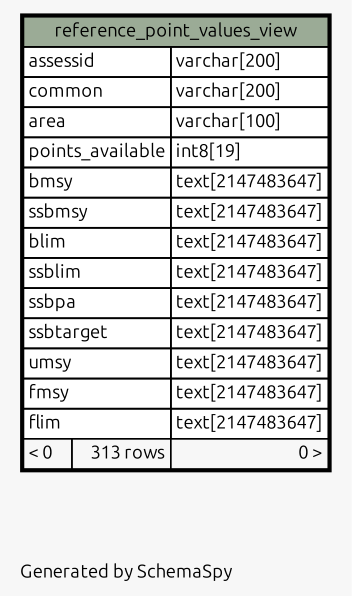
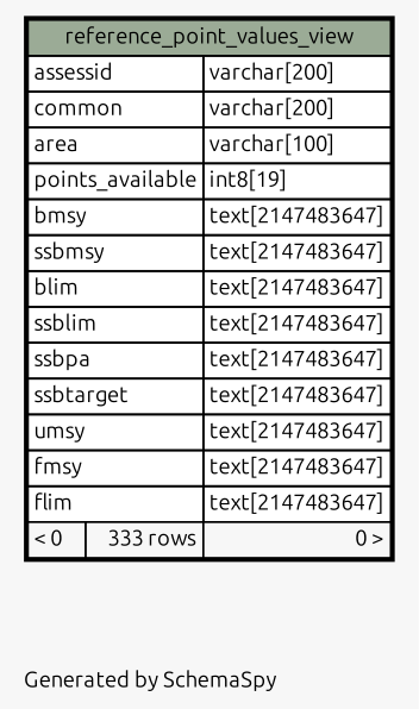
  digraph {
    bgcolor="#f7f7f7"
    fontname=Ubuntu
    fontsize=11
    label="\nGenerated by SchemaSpy"
    labeljust=l
    nodesep=0.18
    rankdir=TB
    ranksep=0.46
-   n1 [fontname=Ubuntu fontsize=11 label=<     <TABLE BORDER="2" CELLBORDER="1" CELLSPACING="0" BGCOLOR="#ffffff">       <TR><TD COLSPAN="3" BGCOLOR="#9bab96" ALIGN="CENTER">reference_point_values_view</TD></TR>       <TR><TD PORT="assessid" COLSPAN="2" ALIGN="LEFT">assessid</TD><TD PORT="assessid.type" ALIGN="LEFT">varchar[200]</TD></TR>       <TR><TD PORT="common" COLSPAN="2" ALIGN="LEFT">common</TD><TD PORT="common.type" ALIGN="LEFT">varchar[200]</TD></TR>       <TR><TD PORT="area" COLSPAN="2" ALIGN="LEFT">area</TD><TD PORT="area.type" ALIGN="LEFT">varchar[100]</TD></TR>       <TR><TD PORT="points_available" COLSPAN="2" ALIGN="LEFT">points_available</TD><TD PORT="points_available.type" ALIGN="LEFT">int8[19]</TD></TR>       <TR><TD PORT="bmsy" COLSPAN="2" ALIGN="LEFT">bmsy</TD><TD PORT="bmsy.type" ALIGN="LEFT">text[2147483647]</TD></TR>       <TR><TD PORT="ssbmsy" COLSPAN="2" ALIGN="LEFT">ssbmsy</TD><TD PORT="ssbmsy.type" ALIGN="LEFT">text[2147483647]</TD></TR>       <TR><TD PORT="blim" COLSPAN="2" ALIGN="LEFT">blim</TD><TD PORT="blim.type" ALIGN="LEFT">text[2147483647]</TD></TR>       <TR><TD PORT="ssblim" COLSPAN="2" ALIGN="LEFT">ssblim</TD><TD PORT="ssblim.type" ALIGN="LEFT">text[2147483647]</TD></TR>       <TR><TD PORT="ssbpa" COLSPAN="2" ALIGN="LEFT">ssbpa</TD><TD PORT="ssbpa.type" ALIGN="LEFT">text[2147483647]</TD></TR>       <TR><TD PORT="ssbtarget" COLSPAN="2" ALIGN="LEFT">ssbtarget</TD><TD PORT="ssbtarget.type" ALIGN="LEFT">text[2147483647]</TD></TR>       <TR><TD PORT="umsy" COLSPAN="2" ALIGN="LEFT">umsy</TD><TD PORT="umsy.type" ALIGN="LEFT">text[2147483647]</TD></TR>       <TR><TD PORT="fmsy" COLSPAN="2" ALIGN="LEFT">fmsy</TD><TD PORT="fmsy.type" ALIGN="LEFT">text[2147483647]</TD></TR>       <TR><TD PORT="flim" COLSPAN="2" ALIGN="LEFT">flim</TD><TD PORT="flim.type" ALIGN="LEFT">text[2147483647]</TD></TR>       <TR><TD ALIGN="LEFT" BGCOLOR="#f7f7f7">&lt; 0</TD><TD ALIGN="RIGHT" BGCOLOR="#f7f7f7">313 rows</TD><TD ALIGN="RIGHT" BGCOLOR="#f7f7f7">0 &gt;</TD></TR>     </TABLE>> shape=plaintext]
+   n1 [fontname=Ubuntu fontsize=11 label=<     <TABLE BORDER="2" CELLBORDER="1" CELLSPACING="0" BGCOLOR="#ffffff">       <TR><TD COLSPAN="3" BGCOLOR="#9bab96" ALIGN="CENTER">reference_point_values_view</TD></TR>       <TR><TD PORT="assessid" COLSPAN="2" ALIGN="LEFT">assessid</TD><TD PORT="assessid.type" ALIGN="LEFT">varchar[200]</TD></TR>       <TR><TD PORT="common" COLSPAN="2" ALIGN="LEFT">common</TD><TD PORT="common.type" ALIGN="LEFT">varchar[200]</TD></TR>       <TR><TD PORT="area" COLSPAN="2" ALIGN="LEFT">area</TD><TD PORT="area.type" ALIGN="LEFT">varchar[100]</TD></TR>       <TR><TD PORT="points_available" COLSPAN="2" ALIGN="LEFT">points_available</TD><TD PORT="points_available.type" ALIGN="LEFT">int8[19]</TD></TR>       <TR><TD PORT="bmsy" COLSPAN="2" ALIGN="LEFT">bmsy</TD><TD PORT="bmsy.type" ALIGN="LEFT">text[2147483647]</TD></TR>       <TR><TD PORT="ssbmsy" COLSPAN="2" ALIGN="LEFT">ssbmsy</TD><TD PORT="ssbmsy.type" ALIGN="LEFT">text[2147483647]</TD></TR>       <TR><TD PORT="blim" COLSPAN="2" ALIGN="LEFT">blim</TD><TD PORT="blim.type" ALIGN="LEFT">text[2147483647]</TD></TR>       <TR><TD PORT="ssblim" COLSPAN="2" ALIGN="LEFT">ssblim</TD><TD PORT="ssblim.type" ALIGN="LEFT">text[2147483647]</TD></TR>       <TR><TD PORT="ssbpa" COLSPAN="2" ALIGN="LEFT">ssbpa</TD><TD PORT="ssbpa.type" ALIGN="LEFT">text[2147483647]</TD></TR>       <TR><TD PORT="ssbtarget" COLSPAN="2" ALIGN="LEFT">ssbtarget</TD><TD PORT="ssbtarget.type" ALIGN="LEFT">text[2147483647]</TD></TR>       <TR><TD PORT="umsy" COLSPAN="2" ALIGN="LEFT">umsy</TD><TD PORT="umsy.type" ALIGN="LEFT">text[2147483647]</TD></TR>       <TR><TD PORT="fmsy" COLSPAN="2" ALIGN="LEFT">fmsy</TD><TD PORT="fmsy.type" ALIGN="LEFT">text[2147483647]</TD></TR>       <TR><TD PORT="flim" COLSPAN="2" ALIGN="LEFT">flim</TD><TD PORT="flim.type" ALIGN="LEFT">text[2147483647]</TD></TR>       <TR><TD ALIGN="LEFT" BGCOLOR="#f7f7f7">&lt; 0</TD><TD ALIGN="RIGHT" BGCOLOR="#f7f7f7">333 rows</TD><TD ALIGN="RIGHT" BGCOLOR="#f7f7f7">0 &gt;</TD></TR>     </TABLE>> shape=plaintext]
  }
